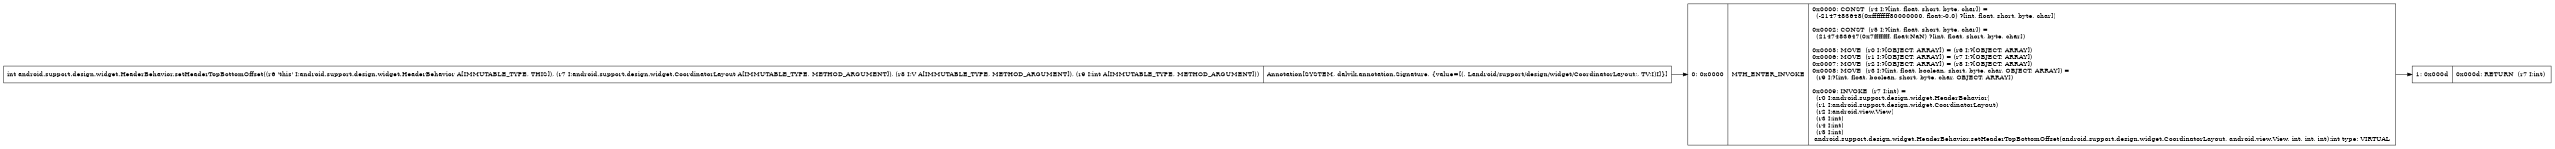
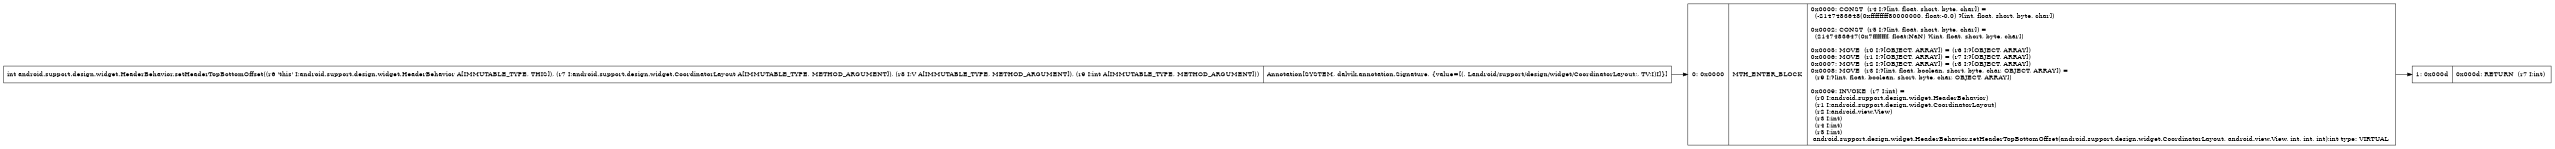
  digraph {
    rankdir=LR
    node [shape=record]
-   n1 [label="{0\:\ 0x0000|MTH_ENTER_INVOKE\l|0x0000: CONST  (r4 I:?[int, float, short, byte, char]) = \l  (\-2147483648(0xffffffff80000000, float:\-0.0) ?[int, float, short, byte, char])\l \l0x0002: CONST  (r5 I:?[int, float, short, byte, char]) = \l  (2147483647(0x7fffffff, float:NaN) ?[int, float, short, byte, char])\l \l0x0005: MOVE  (r0 I:?[OBJECT, ARRAY]) = (r6 I:?[OBJECT, ARRAY]) \l0x0006: MOVE  (r1 I:?[OBJECT, ARRAY]) = (r7 I:?[OBJECT, ARRAY]) \l0x0007: MOVE  (r2 I:?[OBJECT, ARRAY]) = (r8 I:?[OBJECT, ARRAY]) \l0x0008: MOVE  (r3 I:?[int, float, boolean, short, byte, char, OBJECT, ARRAY]) = \l  (r9 I:?[int, float, boolean, short, byte, char, OBJECT, ARRAY])\l \l0x0009: INVOKE  (r7 I:int) = \l  (r0 I:android.support.design.widget.HeaderBehavior)\l  (r1 I:android.support.design.widget.CoordinatorLayout)\l  (r2 I:android.view.View)\l  (r3 I:int)\l  (r4 I:int)\l  (r5 I:int)\l android.support.design.widget.HeaderBehavior.setHeaderTopBottomOffset(android.support.design.widget.CoordinatorLayout, android.view.View, int, int, int):int type: VIRTUAL \l}"]
+   n1 [label="{0\:\ 0x0000|MTH_ENTER_BLOCK\l|0x0000: CONST  (r4 I:?[int, float, short, byte, char]) = \l  (\-2147483648(0xffffffff80000000, float:\-0.0) ?[int, float, short, byte, char])\l \l0x0002: CONST  (r5 I:?[int, float, short, byte, char]) = \l  (2147483647(0x7fffffff, float:NaN) ?[int, float, short, byte, char])\l \l0x0005: MOVE  (r0 I:?[OBJECT, ARRAY]) = (r6 I:?[OBJECT, ARRAY]) \l0x0006: MOVE  (r1 I:?[OBJECT, ARRAY]) = (r7 I:?[OBJECT, ARRAY]) \l0x0007: MOVE  (r2 I:?[OBJECT, ARRAY]) = (r8 I:?[OBJECT, ARRAY]) \l0x0008: MOVE  (r3 I:?[int, float, boolean, short, byte, char, OBJECT, ARRAY]) = \l  (r9 I:?[int, float, boolean, short, byte, char, OBJECT, ARRAY])\l \l0x0009: INVOKE  (r7 I:int) = \l  (r0 I:android.support.design.widget.HeaderBehavior)\l  (r1 I:android.support.design.widget.CoordinatorLayout)\l  (r2 I:android.view.View)\l  (r3 I:int)\l  (r4 I:int)\l  (r5 I:int)\l android.support.design.widget.HeaderBehavior.setHeaderTopBottomOffset(android.support.design.widget.CoordinatorLayout, android.view.View, int, int, int):int type: VIRTUAL \l}"]
    n2 [label="{1\:\ 0x000d|0x000d: RETURN  (r7 I:int) \l}"]
    n3 [label="{int android.support.design.widget.HeaderBehavior.setHeaderTopBottomOffset((r6 'this' I:android.support.design.widget.HeaderBehavior A[IMMUTABLE_TYPE, THIS]), (r7 I:android.support.design.widget.CoordinatorLayout A[IMMUTABLE_TYPE, METHOD_ARGUMENT]), (r8 I:V A[IMMUTABLE_TYPE, METHOD_ARGUMENT]), (r9 I:int A[IMMUTABLE_TYPE, METHOD_ARGUMENT]))  | Annotation[SYSTEM, dalvik.annotation.Signature, \{value=[(, Landroid\/support\/design\/widget\/CoordinatorLayout;, TV;I)I]\}]\l}"]
    n1 -> n2
    n3 -> n1
  }
